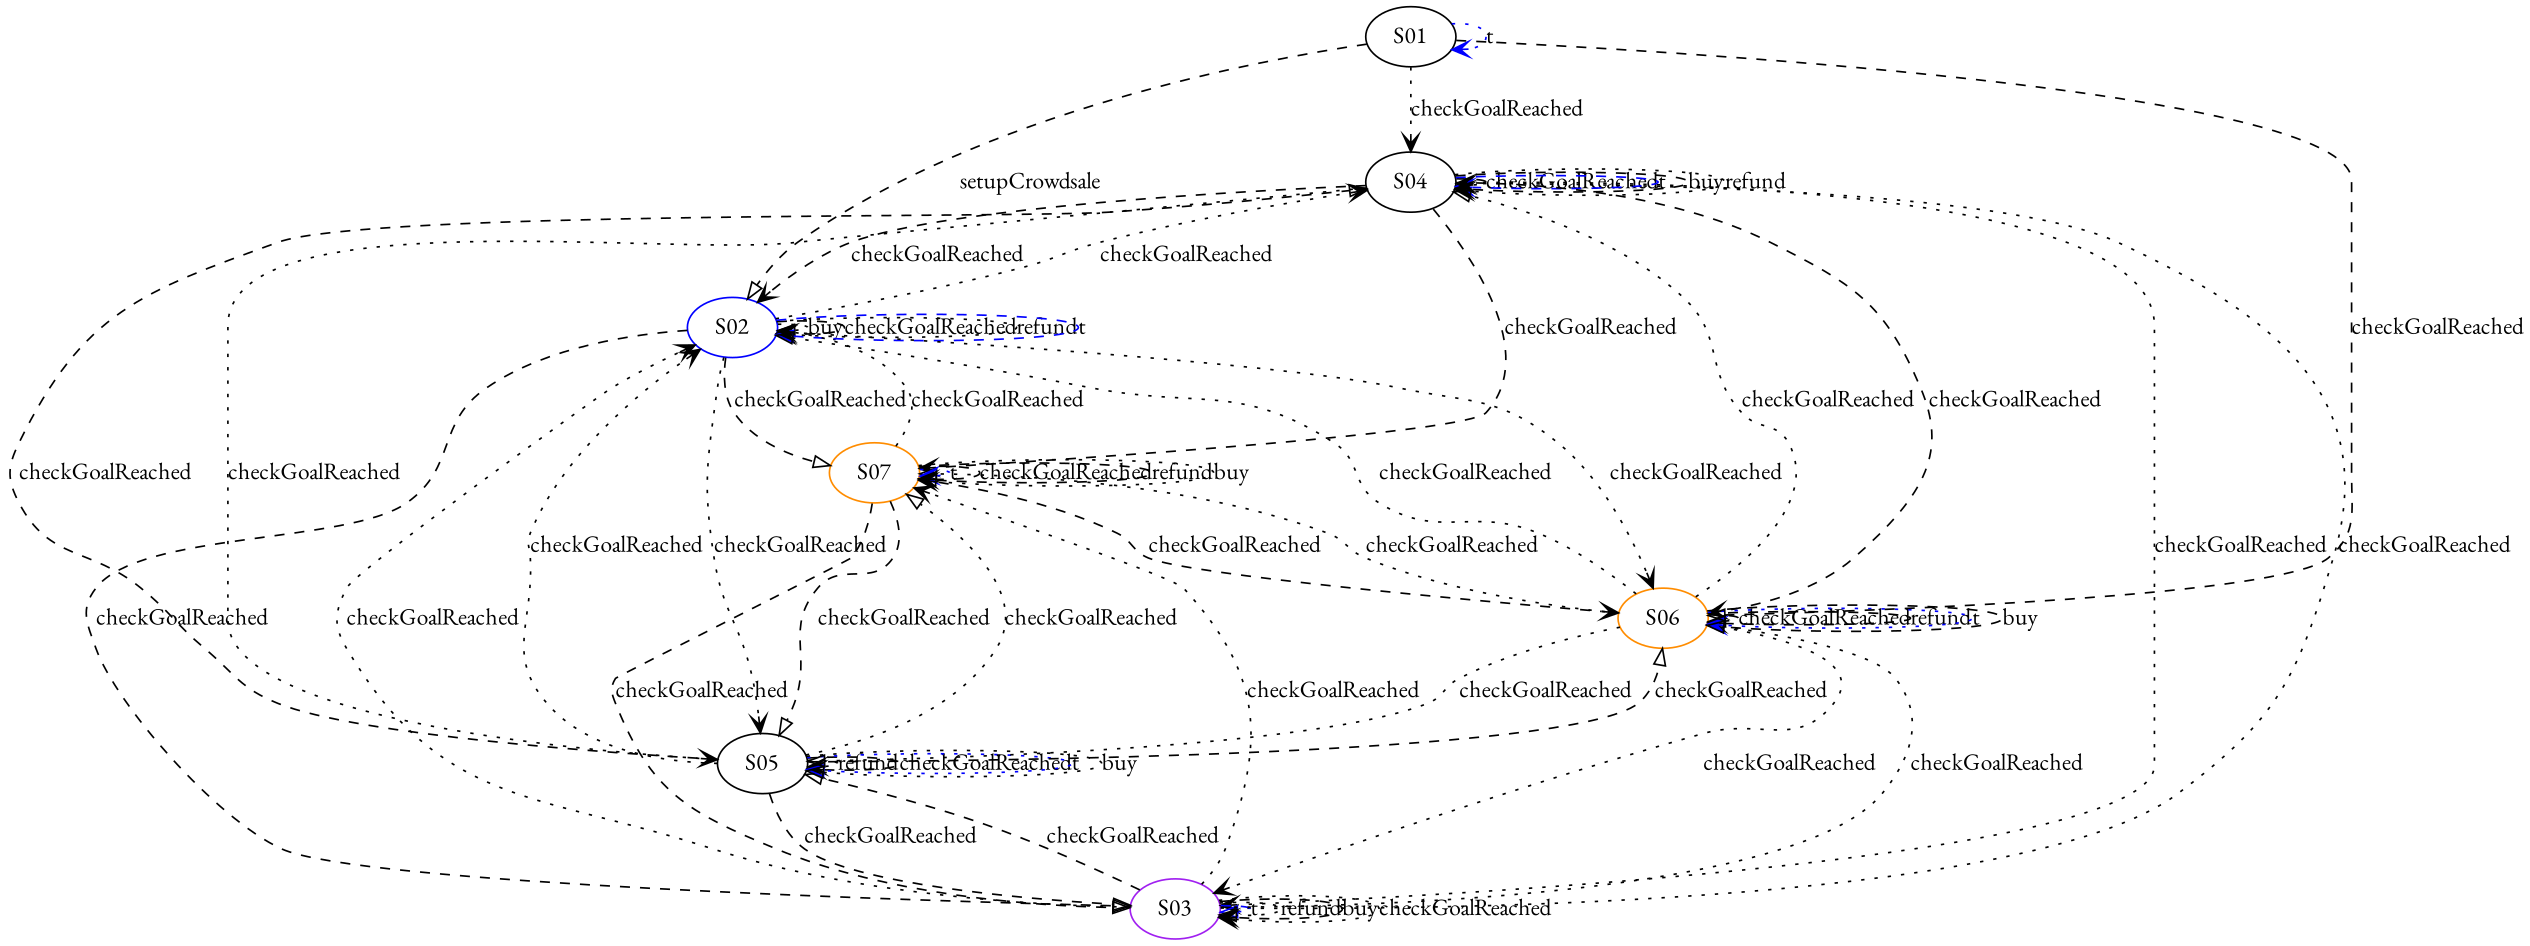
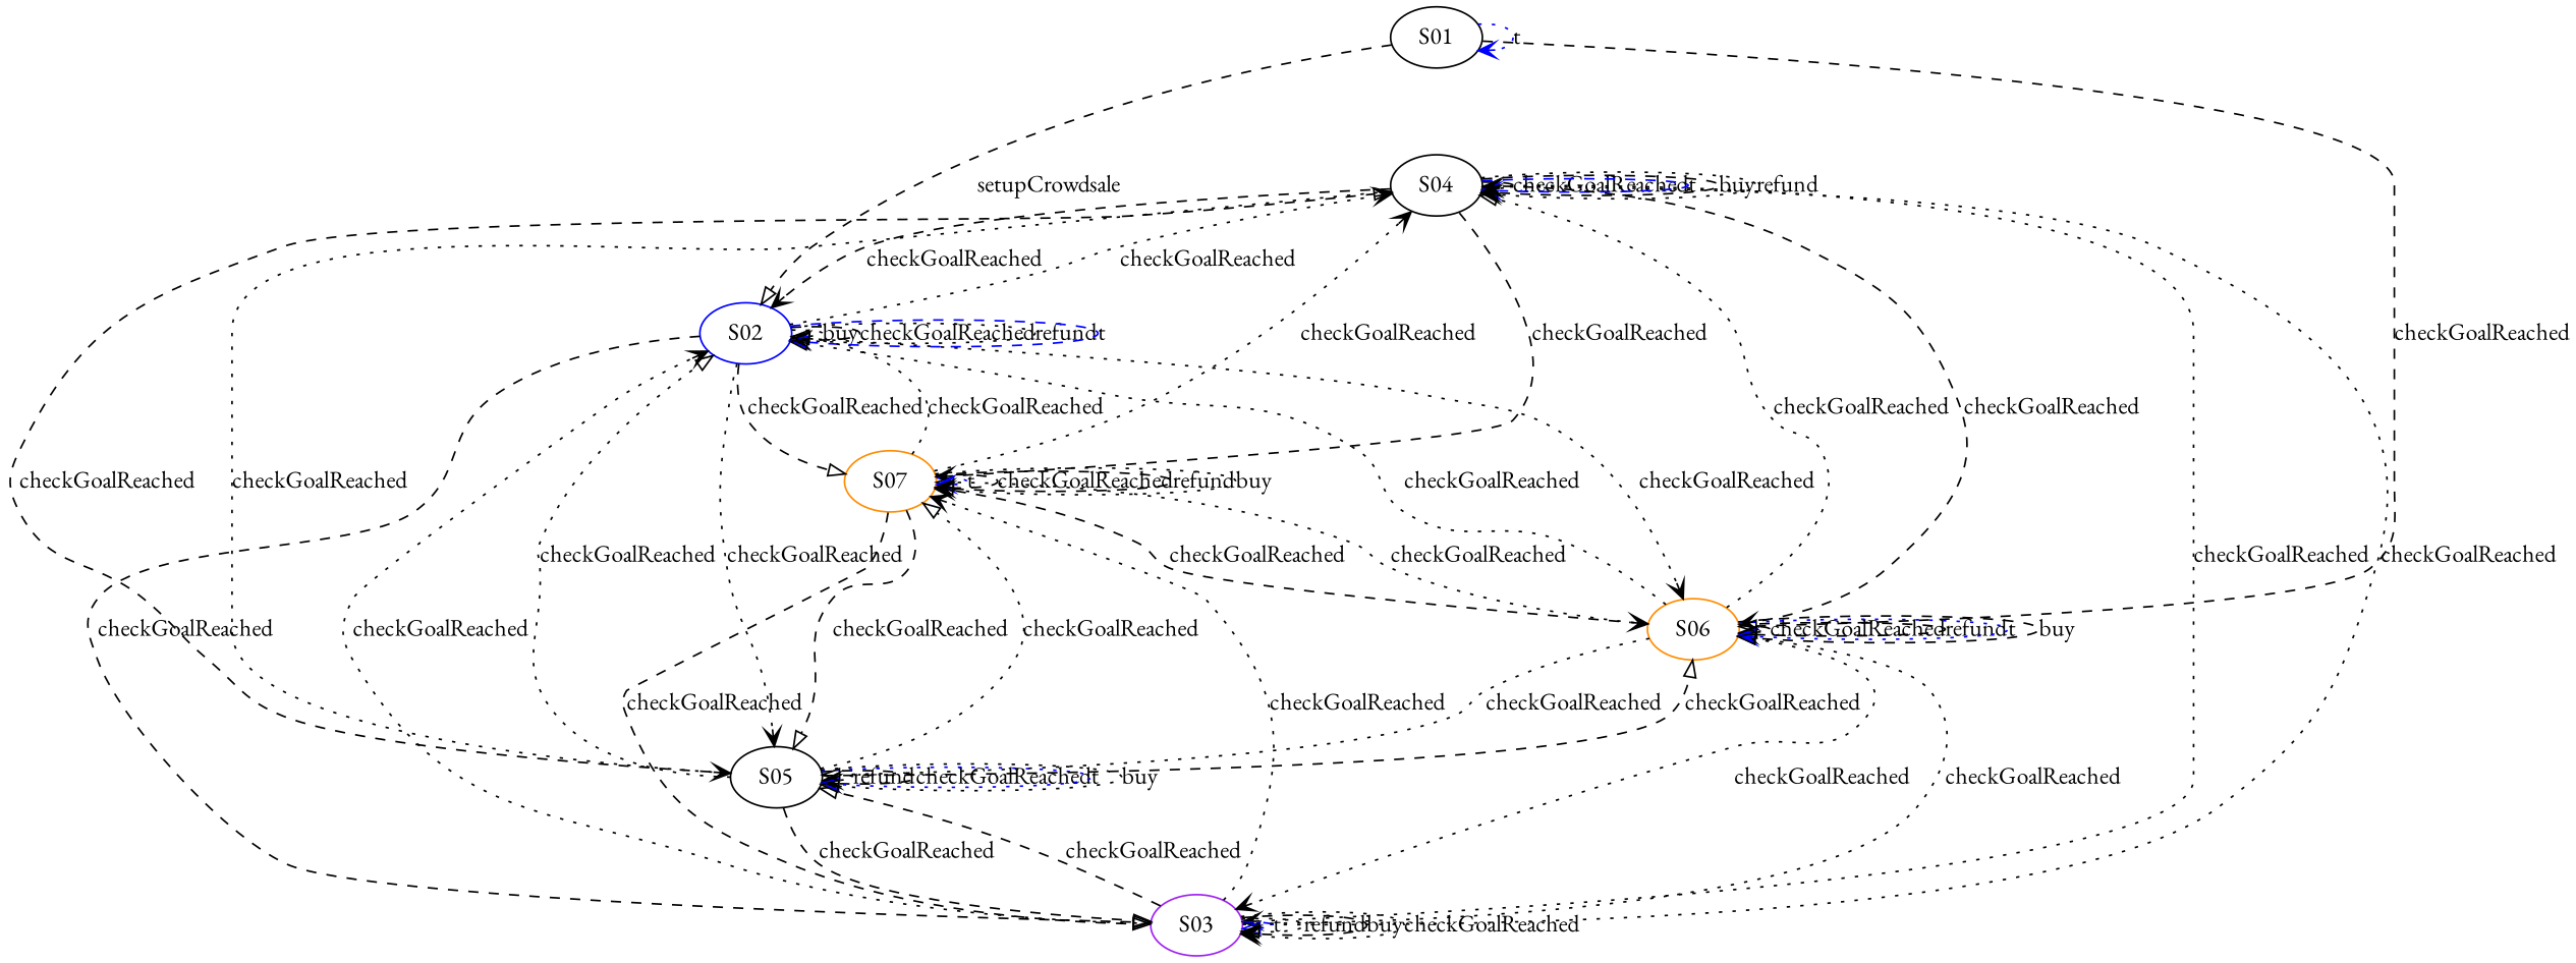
  digraph {
    fontname="EB Garamond"
    node [color=black fontname="EB Garamond"]
    edge [arrowhead=vee color=black fontname="EB Garamond" style=dotted]
    S04
    S02 [color=blue]
    S03 [color=purple]
    S05
    S06 [color=darkorange]
    S07 [color=darkorange]
    S01
    S04 -> S04 [label=checkGoalReached style=dashed]
    S04 -> S04 [color=blue label=t style=dashed]
    S04 -> S04 [label=buy style=dashed]
    S04 -> S04 [label=refund]
    S04 -> S02 [label=checkGoalReached style=dashed]
    S04 -> S03 [label=checkGoalReached]
    S04 -> S05 [label=checkGoalReached]
    S04 -> S06 [label=checkGoalReached style=dashed]
    S04 -> S07 [label=checkGoalReached style=dashed]
    S02 -> S04 [label=checkGoalReached]
    S02 -> S02 [arrowhead=onormal label=buy]
    S02 -> S02 [label=checkGoalReached style=dashed]
    S02 -> S02 [label=refund]
    S02 -> S02 [arrowhead=onormal color=blue label=t style=dashed]
    S02 -> S03 [arrowhead=onormal label=checkGoalReached style=dashed]
    S02 -> S05 [label=checkGoalReached]
    S02 -> S06 [label=checkGoalReached]
    S02 -> S07 [arrowhead=onormal label=checkGoalReached style=dashed]
    S03 -> S04 [label=checkGoalReached]
    S03 -> S02 [label=checkGoalReached]
    S03 -> S03 [arrowhead=onormal color=blue label=t style=dashed]
    S03 -> S03 [arrowhead=onormal label=refund]
    S03 -> S03 [label=buy style=dashed]
    S03 -> S03 [label=checkGoalReached]
    S03 -> S05 [arrowhead=onormal label=checkGoalReached style=dashed]
    S03 -> S06 [arrowhead=onormal label=checkGoalReached]
    S03 -> S07 [label=checkGoalReached]
    S05 -> S04 [arrowhead=onormal label=checkGoalReached style=dashed]
-   S05 -> S02 [label=checkGoalReached]
+   S05 -> S02 [arrowhead=onormal label=checkGoalReached]
    S05 -> S03 [arrowhead=onormal label=checkGoalReached style=dashed]
    S05 -> S05 [label=refund]
    S05 -> S05 [label=checkGoalReached style=dashed]
    S05 -> S05 [arrowhead=onormal color=blue label=t]
    S05 -> S05 [arrowhead=onormal label=buy]
    S05 -> S06 [arrowhead=onormal label=checkGoalReached style=dashed]
    S05 -> S07 [arrowhead=onormal label=checkGoalReached]
    S06 -> S04 [arrowhead=onormal label=checkGoalReached]
    S06 -> S02 [arrowhead=onormal label=checkGoalReached]
    S06 -> S03 [label=checkGoalReached]
    S06 -> S05 [arrowhead=onormal label=checkGoalReached]
    S06 -> S06 [arrowhead=onormal label=checkGoalReached style=dashed]
    S06 -> S06 [label=refund style=dashed]
    S06 -> S06 [color=blue label=t]
    S06 -> S06 [arrowhead=onormal label=buy style=dashed]
    S06 -> S07 [arrowhead=onormal label=checkGoalReached]
-   S01 -> S04 [label=checkGoalReached]
-   S07 -> S02 [label=checkGoalReached]
+   S07 -> S04 [label=checkGoalReached]
+   S07 -> S02 [arrowhead=onormal label=checkGoalReached]
    S07 -> S03 [arrowhead=onormal label=checkGoalReached style=dashed]
    S07 -> S05 [arrowhead=onormal label=checkGoalReached style=dashed]
    S07 -> S06 [label=checkGoalReached style=dashed]
    S07 -> S07 [color=blue label=t]
    S07 -> S07 [label=checkGoalReached style=dashed]
    S07 -> S07 [arrowhead=onormal label=refund style=dashed]
    S07 -> S07 [label=buy]
    S01 -> S02 [arrowhead=onormal label=setupCrowdsale style=dashed]
    S01 -> S06 [arrowhead=onormal label=checkGoalReached style=dashed]
    S01 -> S01 [color=blue label=t]
  }
